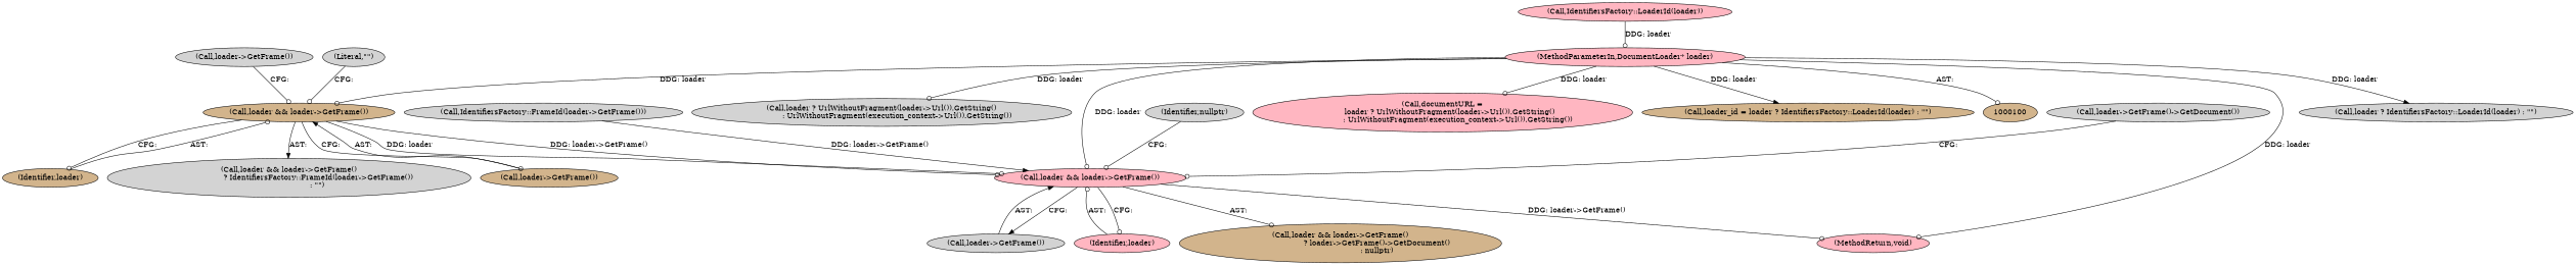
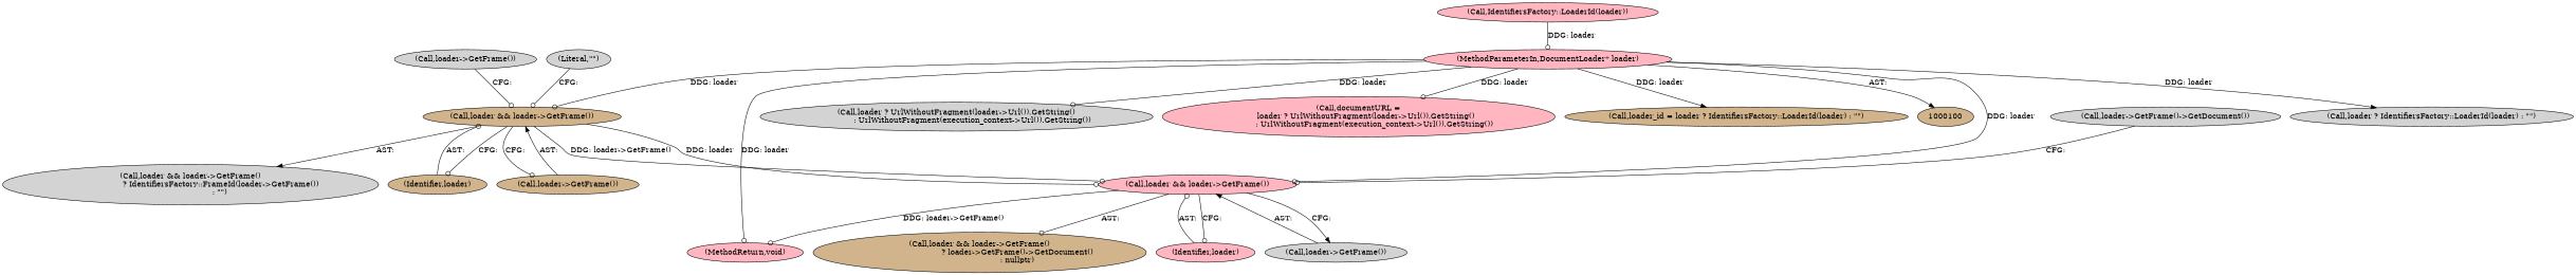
  digraph {
    node [fillcolor=lightgrey style=filled]
    edge [arrowhead=odot]
    n1 [fillcolor=tan label="(Call,loader && loader->GetFrame())"]
    n2 [fillcolor=lightpink label="(Call,loader && loader->GetFrame())"]
    n3 [fillcolor=tan label="(Identifier,loader)"]
    n4 [label="(Call,loader && loader->GetFrame()\n                         ? IdentifiersFactory::FrameId(loader->GetFrame())\n                        : \"\")"]
    n5 [fillcolor=tan label="(Call,loader->GetFrame())"]
    n6 [fillcolor=lightpink label="(MethodReturn,void)"]
    n7 [fillcolor=tan label="(Call,loader && loader->GetFrame()\n                               ? loader->GetFrame()->GetDocument()\n                               : nullptr)"]
    n8 [fillcolor=lightpink label="(Identifier,loader)"]
    n9 [label="(Call,loader->GetFrame())"]
    n10 [fillcolor=lightpink label="(MethodParameterIn,DocumentLoader* loader)"]
    n11 [label="(Call,loader ? IdentifiersFactory::LoaderId(loader) : \"\")"]
    n12 [label="(Call,loader ? UrlWithoutFragment(loader->Url()).GetString()\n             : UrlWithoutFragment(execution_context->Url()).GetString())"]
    n13 [fillcolor=lightpink label="(Call,documentURL =\n      loader ? UrlWithoutFragment(loader->Url()).GetString()\n             : UrlWithoutFragment(execution_context->Url()).GetString())"]
    n14 [fillcolor=tan label="(Call,loader_id = loader ? IdentifiersFactory::LoaderId(loader) : \"\")"]
    1000100 [fillcolor=tan]
    n16 [fillcolor=lightpink label="(Call,IdentifiersFactory::LoaderId(loader))"]
-   n17 [label="(Identifier,nullptr)"]
    n18 [label="(Literal,\"\")"]
    n19 [label="(Call,loader->GetFrame())"]
    n20 [label="(Call,loader->GetFrame()->GetDocument())"]
-   n21 [label="(Call,IdentifiersFactory::FrameId(loader->GetFrame()))"]
    n1 -> n2 [label="DDG: loader"]
    n1 -> n2 [label="DDG: loader->GetFrame()"]
    n1 -> n3 [label="CFG: "]
    n1 -> n4 [arrowhead=normal label="AST: "]
    n1 -> n5 [label="CFG: "]
    n2 -> n6 [label="DDG: loader->GetFrame()"]
    n2 -> n7 [label="AST: "]
    n2 -> n8 [label="CFG: "]
    n2 -> n9 [arrowhead=normal label="CFG: "]
    n3 -> n1 [label="AST: "]
    n5 -> n1 [arrowhead=normal label="AST: "]
    n8 -> n2 [label="AST: "]
    n9 -> n2 [arrowhead=normal label="AST: "]
    n10 -> n1 [label="DDG: loader"]
    n10 -> n2 [label="DDG: loader"]
    n10 -> n6 [label="DDG: loader"]
    n10 -> n11 [arrowhead=normal label="DDG: loader"]
    n10 -> n12 [label="DDG: loader"]
    n10 -> n13 [label="DDG: loader"]
    n10 -> n14 [arrowhead=normal label="DDG: loader"]
-   n10 -> 1000100 [label="AST: "]
+   n10 -> 1000100 [arrowhead=normal label="AST: "]
    n16 -> n10 [label="DDG: loader"]
-   n17 -> n2 [label="CFG: "]
    n18 -> n1 [label="CFG: "]
    n19 -> n1 [label="CFG: "]
    n20 -> n2 [label="CFG: "]
-   n21 -> n2 [arrowhead=normal label="DDG: loader->GetFrame()"]
  }
